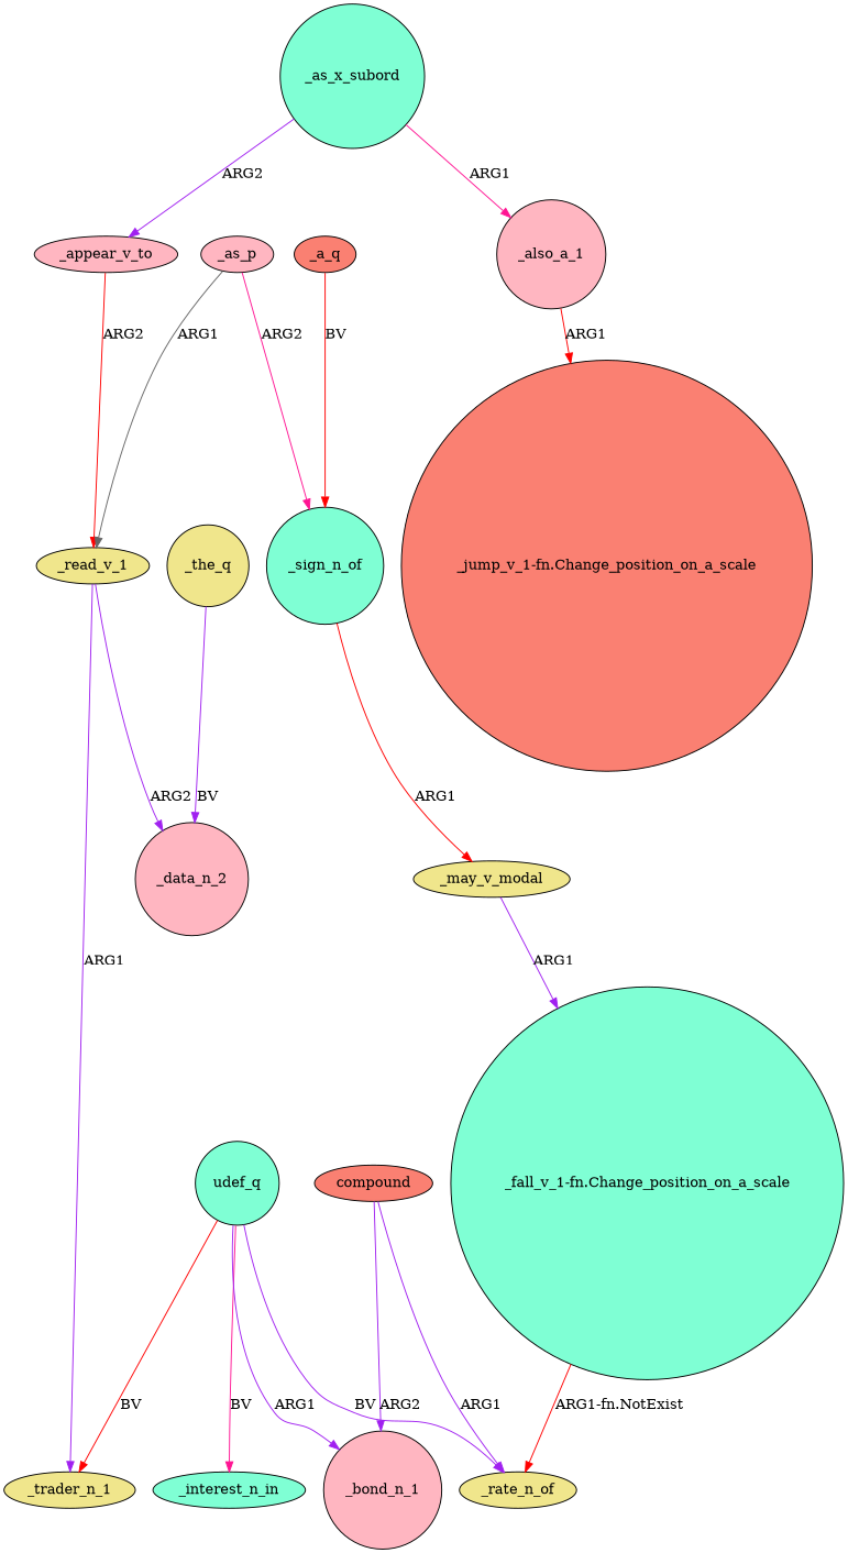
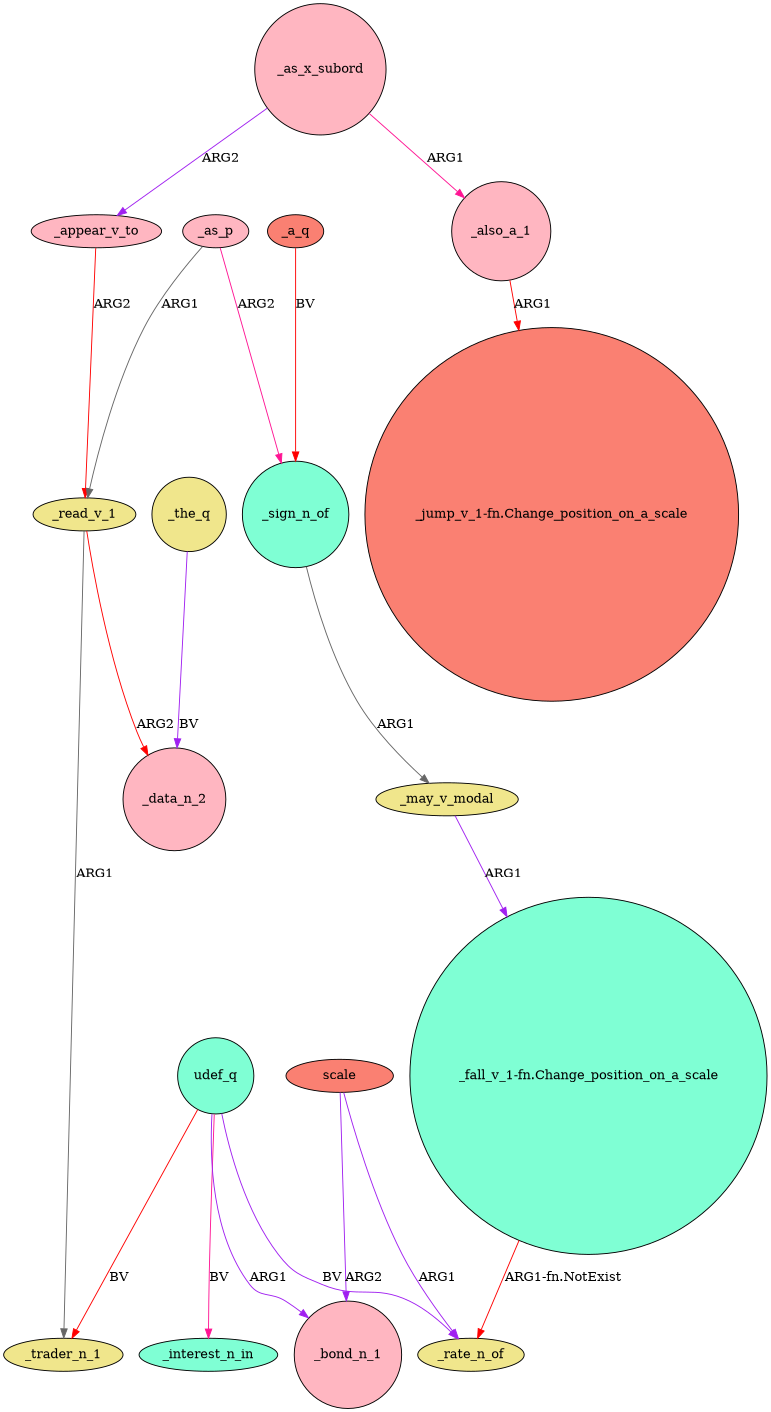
  digraph {
    node [fillcolor=khaki shape=ellipse style=filled]
    edge [color=purple]
    _trader_n_1
    udef_q [fillcolor=aquamarine shape=circle]
    _rate_n_of
    _interest_n_in [fillcolor=aquamarine]
    _bond_n_1 [fillcolor=lightpink shape=circle]
    "_jump_v_1-fn.Change_position_on_a_scale" [fillcolor=salmon shape=circle]
    _a_q [fillcolor=salmon]
    _sign_n_of [fillcolor=aquamarine shape=circle]
    _may_v_modal
    "_fall_v_1-fn.Change_position_on_a_scale" [fillcolor=aquamarine shape=circle]
    _read_v_1
    n12 [fillcolor=lightpink label=_data_n_2 shape=circle]
-   compound [fillcolor=salmon]
+   compound [fillcolor=salmon label=scale]
    _also_a_1 [fillcolor=lightpink shape=circle]
-   _as_x_subord [fillcolor=aquamarine shape=circle]
+   _as_x_subord [fillcolor=lightpink shape=circle]
    _appear_v_to [fillcolor=lightpink]
    _as_p [fillcolor=lightpink]
    _the_q [shape=circle]
    udef_q -> _trader_n_1 [color=red label=BV]
    udef_q -> _rate_n_of [label=BV]
    udef_q -> _interest_n_in [color=deeppink label=BV]
    udef_q -> _bond_n_1 [label=ARG1]
    _a_q -> _sign_n_of [color=red label=BV]
-   _sign_n_of -> _may_v_modal [color=red label=ARG1]
+   _sign_n_of -> _may_v_modal [color=gray40 label=ARG1]
    _may_v_modal -> "_fall_v_1-fn.Change_position_on_a_scale" [label=ARG1]
    "_fall_v_1-fn.Change_position_on_a_scale" -> _rate_n_of [color=red label="ARG1-fn.NotExist"]
-   _read_v_1 -> _trader_n_1 [label=ARG1]
-   _read_v_1 -> n12 [label=ARG2]
+   _read_v_1 -> _trader_n_1 [color=gray40 label=ARG1]
+   _read_v_1 -> n12 [color=red label=ARG2]
    compound -> _rate_n_of [label=ARG1]
    compound -> _bond_n_1 [label=ARG2]
    _also_a_1 -> "_jump_v_1-fn.Change_position_on_a_scale" [color=red label=ARG1]
    _as_x_subord -> _also_a_1 [color=deeppink label=ARG1]
    _as_x_subord -> _appear_v_to [label=ARG2]
    _appear_v_to -> _read_v_1 [color=red label=ARG2]
    _as_p -> _sign_n_of [color=deeppink label=ARG2]
    _as_p -> _read_v_1 [color=gray40 label=ARG1]
    _the_q -> n12 [label=BV]
  }
